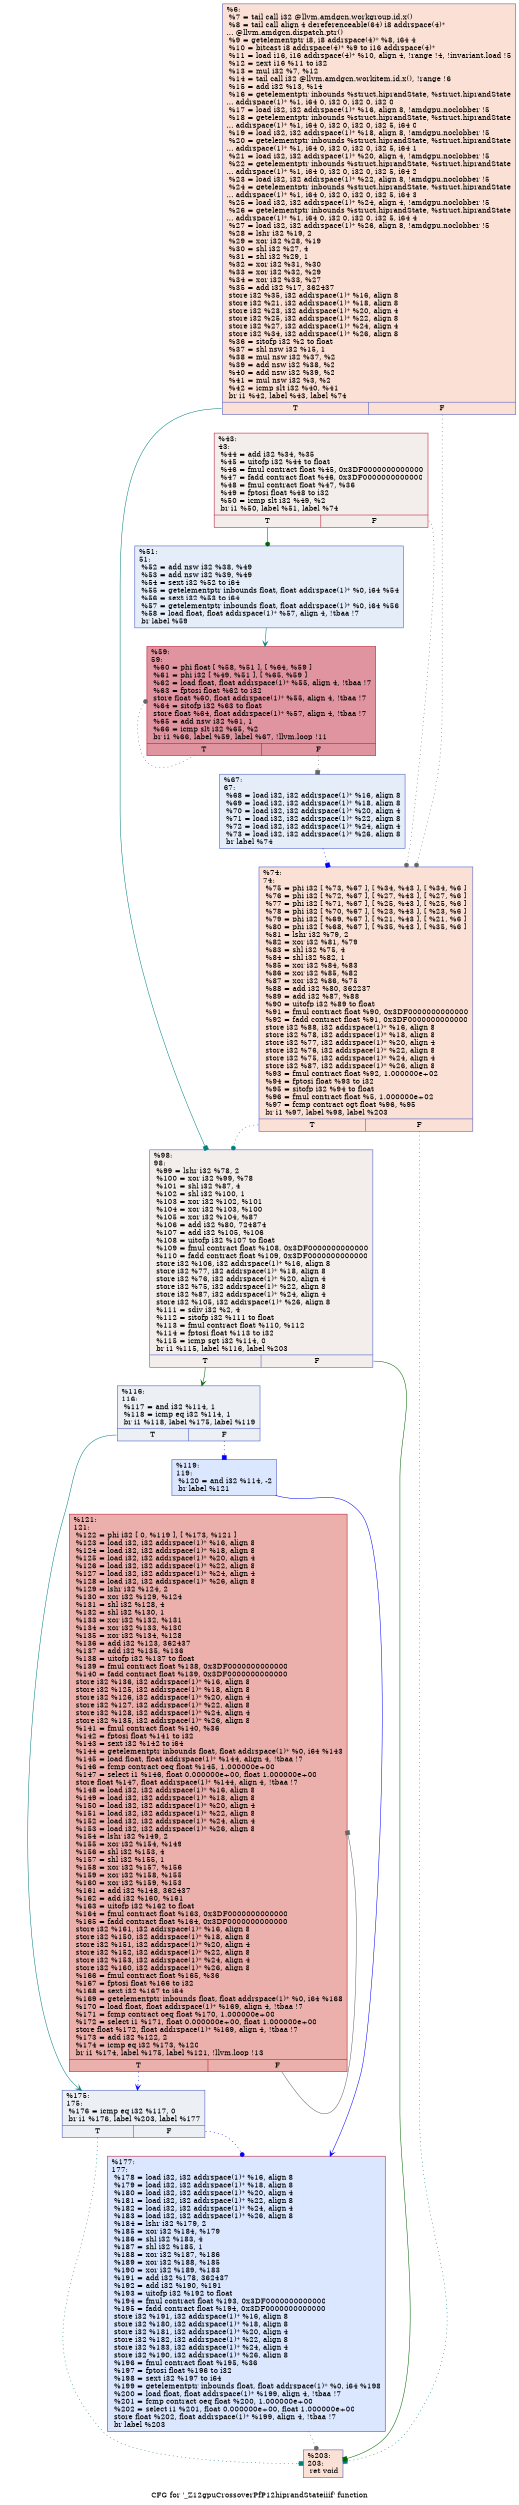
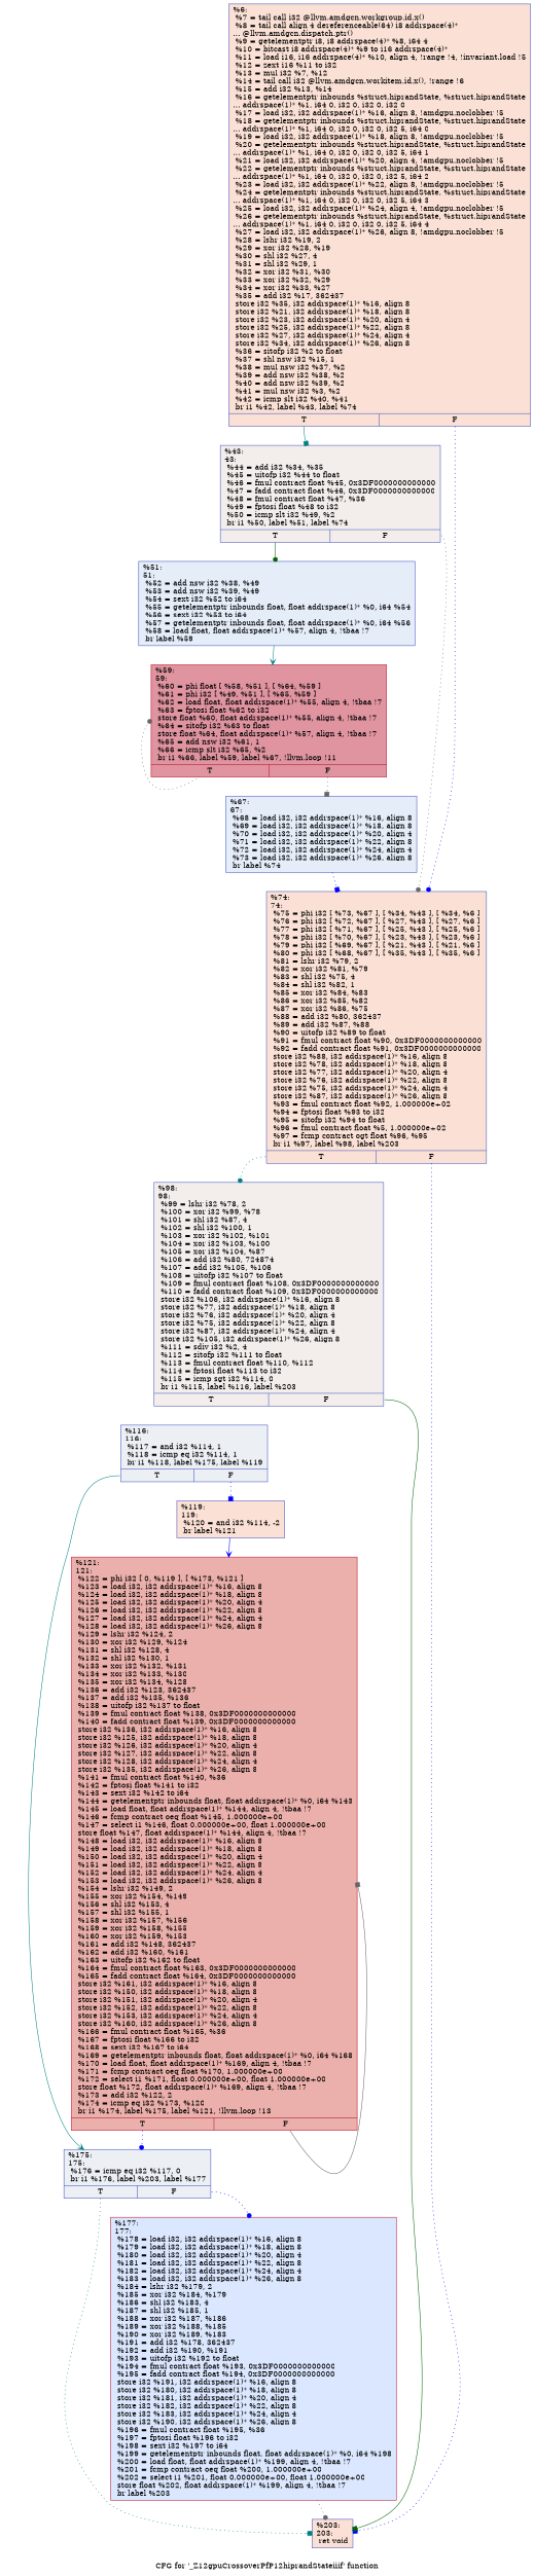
  digraph {
    label="CFG for '_Z12gpuCrossoverPfP12hiprandStateiiif' function"
    node [color="#3d50c3ff" fillcolor="#f7bca170" shape=record style=filled]
    edge [arrowhead=box color=teal style=dotted tailport=s0]
    n1 [label="{%6:\l  %7 = tail call i32 @llvm.amdgcn.workgroup.id.x()\l  %8 = tail call align 4 dereferenceable(64) i8 addrspace(4)*\l... @llvm.amdgcn.dispatch.ptr()\l  %9 = getelementptr i8, i8 addrspace(4)* %8, i64 4\l  %10 = bitcast i8 addrspace(4)* %9 to i16 addrspace(4)*\l  %11 = load i16, i16 addrspace(4)* %10, align 4, !range !4, !invariant.load !5\l  %12 = zext i16 %11 to i32\l  %13 = mul i32 %7, %12\l  %14 = tail call i32 @llvm.amdgcn.workitem.id.x(), !range !6\l  %15 = add i32 %13, %14\l  %16 = getelementptr inbounds %struct.hiprandState, %struct.hiprandState\l... addrspace(1)* %1, i64 0, i32 0, i32 0, i32 0\l  %17 = load i32, i32 addrspace(1)* %16, align 8, !amdgpu.noclobber !5\l  %18 = getelementptr inbounds %struct.hiprandState, %struct.hiprandState\l... addrspace(1)* %1, i64 0, i32 0, i32 0, i32 5, i64 0\l  %19 = load i32, i32 addrspace(1)* %18, align 8, !amdgpu.noclobber !5\l  %20 = getelementptr inbounds %struct.hiprandState, %struct.hiprandState\l... addrspace(1)* %1, i64 0, i32 0, i32 0, i32 5, i64 1\l  %21 = load i32, i32 addrspace(1)* %20, align 4, !amdgpu.noclobber !5\l  %22 = getelementptr inbounds %struct.hiprandState, %struct.hiprandState\l... addrspace(1)* %1, i64 0, i32 0, i32 0, i32 5, i64 2\l  %23 = load i32, i32 addrspace(1)* %22, align 8, !amdgpu.noclobber !5\l  %24 = getelementptr inbounds %struct.hiprandState, %struct.hiprandState\l... addrspace(1)* %1, i64 0, i32 0, i32 0, i32 5, i64 3\l  %25 = load i32, i32 addrspace(1)* %24, align 4, !amdgpu.noclobber !5\l  %26 = getelementptr inbounds %struct.hiprandState, %struct.hiprandState\l... addrspace(1)* %1, i64 0, i32 0, i32 0, i32 5, i64 4\l  %27 = load i32, i32 addrspace(1)* %26, align 8, !amdgpu.noclobber !5\l  %28 = lshr i32 %19, 2\l  %29 = xor i32 %28, %19\l  %30 = shl i32 %27, 4\l  %31 = shl i32 %29, 1\l  %32 = xor i32 %31, %30\l  %33 = xor i32 %32, %29\l  %34 = xor i32 %33, %27\l  %35 = add i32 %17, 362437\l  store i32 %35, i32 addrspace(1)* %16, align 8\l  store i32 %21, i32 addrspace(1)* %18, align 8\l  store i32 %23, i32 addrspace(1)* %20, align 4\l  store i32 %25, i32 addrspace(1)* %22, align 8\l  store i32 %27, i32 addrspace(1)* %24, align 4\l  store i32 %34, i32 addrspace(1)* %26, align 8\l  %36 = sitofp i32 %2 to float\l  %37 = shl nsw i32 %15, 1\l  %38 = mul nsw i32 %37, %2\l  %39 = add nsw i32 %38, %2\l  %40 = add nsw i32 %39, %2\l  %41 = mul nsw i32 %3, %2\l  %42 = icmp slt i32 %40, %41\l  br i1 %42, label %43, label %74\l|{<s0>T|<s1>F}}"]
-   n2 [color="#b70d28ff" fillcolor="#e5d8d170" label="{%43:\l43:                                               \l  %44 = add i32 %34, %35\l  %45 = uitofp i32 %44 to float\l  %46 = fmul contract float %45, 0x3DF0000000000000\l  %47 = fadd contract float %46, 0x3DF0000000000000\l  %48 = fmul contract float %47, %36\l  %49 = fptosi float %48 to i32\l  %50 = icmp slt i32 %49, %2\l  br i1 %50, label %51, label %74\l|{<s0>T|<s1>F}}"]
-   n3 [label="{%74:\l74:                                               \l  %75 = phi i32 [ %73, %67 ], [ %34, %43 ], [ %34, %6 ]\l  %76 = phi i32 [ %72, %67 ], [ %27, %43 ], [ %27, %6 ]\l  %77 = phi i32 [ %71, %67 ], [ %25, %43 ], [ %25, %6 ]\l  %78 = phi i32 [ %70, %67 ], [ %23, %43 ], [ %23, %6 ]\l  %79 = phi i32 [ %69, %67 ], [ %21, %43 ], [ %21, %6 ]\l  %80 = phi i32 [ %68, %67 ], [ %35, %43 ], [ %35, %6 ]\l  %81 = lshr i32 %79, 2\l  %82 = xor i32 %81, %79\l  %83 = shl i32 %75, 4\l  %84 = shl i32 %82, 1\l  %85 = xor i32 %84, %83\l  %86 = xor i32 %85, %82\l  %87 = xor i32 %86, %75\l  %88 = add i32 %80, 362237\l  %89 = add i32 %87, %88\l  %90 = uitofp i32 %89 to float\l  %91 = fmul contract float %90, 0x3DF0000000000000\l  %92 = fadd contract float %91, 0x3DF0000000000000\l  store i32 %88, i32 addrspace(1)* %16, align 8\l  store i32 %78, i32 addrspace(1)* %18, align 8\l  store i32 %77, i32 addrspace(1)* %20, align 4\l  store i32 %76, i32 addrspace(1)* %22, align 8\l  store i32 %75, i32 addrspace(1)* %24, align 4\l  store i32 %87, i32 addrspace(1)* %26, align 8\l  %93 = fmul contract float %92, 1.000000e+02\l  %94 = fptosi float %93 to i32\l  %95 = sitofp i32 %94 to float\l  %96 = fmul contract float %5, 1.000000e+02\l  %97 = fcmp contract ogt float %96, %95\l  br i1 %97, label %98, label %203\l|{<s0>T|<s1>F}}"]
+   n2 [fillcolor="#e5d8d170" label="{%43:\l43:                                               \l  %44 = add i32 %34, %35\l  %45 = uitofp i32 %44 to float\l  %46 = fmul contract float %45, 0x3DF0000000000000\l  %47 = fadd contract float %46, 0x3DF0000000000000\l  %48 = fmul contract float %47, %36\l  %49 = fptosi float %48 to i32\l  %50 = icmp slt i32 %49, %2\l  br i1 %50, label %51, label %74\l|{<s0>T|<s1>F}}"]
+   n3 [label="{%74:\l74:                                               \l  %75 = phi i32 [ %73, %67 ], [ %34, %43 ], [ %34, %6 ]\l  %76 = phi i32 [ %72, %67 ], [ %27, %43 ], [ %27, %6 ]\l  %77 = phi i32 [ %71, %67 ], [ %25, %43 ], [ %25, %6 ]\l  %78 = phi i32 [ %70, %67 ], [ %23, %43 ], [ %23, %6 ]\l  %79 = phi i32 [ %69, %67 ], [ %21, %43 ], [ %21, %6 ]\l  %80 = phi i32 [ %68, %67 ], [ %35, %43 ], [ %35, %6 ]\l  %81 = lshr i32 %79, 2\l  %82 = xor i32 %81, %79\l  %83 = shl i32 %75, 4\l  %84 = shl i32 %82, 1\l  %85 = xor i32 %84, %83\l  %86 = xor i32 %85, %82\l  %87 = xor i32 %86, %75\l  %88 = add i32 %80, 362437\l  %89 = add i32 %87, %88\l  %90 = uitofp i32 %89 to float\l  %91 = fmul contract float %90, 0x3DF0000000000000\l  %92 = fadd contract float %91, 0x3DF0000000000000\l  store i32 %88, i32 addrspace(1)* %16, align 8\l  store i32 %78, i32 addrspace(1)* %18, align 8\l  store i32 %77, i32 addrspace(1)* %20, align 4\l  store i32 %76, i32 addrspace(1)* %22, align 8\l  store i32 %75, i32 addrspace(1)* %24, align 4\l  store i32 %87, i32 addrspace(1)* %26, align 8\l  %93 = fmul contract float %92, 1.000000e+02\l  %94 = fptosi float %93 to i32\l  %95 = sitofp i32 %94 to float\l  %96 = fmul contract float %5, 1.000000e+02\l  %97 = fcmp contract ogt float %96, %95\l  br i1 %97, label %98, label %203\l|{<s0>T|<s1>F}}"]
    n4 [fillcolor="#c5d6f270" label="{%51:\l51:                                               \l  %52 = add nsw i32 %38, %49\l  %53 = add nsw i32 %39, %49\l  %54 = sext i32 %52 to i64\l  %55 = getelementptr inbounds float, float addrspace(1)* %0, i64 %54\l  %56 = sext i32 %53 to i64\l  %57 = getelementptr inbounds float, float addrspace(1)* %0, i64 %56\l  %58 = load float, float addrspace(1)* %57, align 4, !tbaa !7\l  br label %59\l}"]
    n5 [fillcolor="#e5d8d170" label="{%98:\l98:                                               \l  %99 = lshr i32 %78, 2\l  %100 = xor i32 %99, %78\l  %101 = shl i32 %87, 4\l  %102 = shl i32 %100, 1\l  %103 = xor i32 %102, %101\l  %104 = xor i32 %103, %100\l  %105 = xor i32 %104, %87\l  %106 = add i32 %80, 724874\l  %107 = add i32 %105, %106\l  %108 = uitofp i32 %107 to float\l  %109 = fmul contract float %108, 0x3DF0000000000000\l  %110 = fadd contract float %109, 0x3DF0000000000000\l  store i32 %106, i32 addrspace(1)* %16, align 8\l  store i32 %77, i32 addrspace(1)* %18, align 8\l  store i32 %76, i32 addrspace(1)* %20, align 4\l  store i32 %75, i32 addrspace(1)* %22, align 8\l  store i32 %87, i32 addrspace(1)* %24, align 4\l  store i32 %105, i32 addrspace(1)* %26, align 8\l  %111 = sdiv i32 %2, 4\l  %112 = sitofp i32 %111 to float\l  %113 = fmul contract float %110, %112\l  %114 = fptosi float %113 to i32\l  %115 = icmp sgt i32 %114, 0\l  br i1 %115, label %116, label %203\l|{<s0>T|<s1>F}}"]
    n6 [label="{%203:\l203:                                              \l  ret void\l}"]
    n7 [color="#b70d28ff" fillcolor="#b70d2870" label="{%59:\l59:                                               \l  %60 = phi float [ %58, %51 ], [ %64, %59 ]\l  %61 = phi i32 [ %49, %51 ], [ %65, %59 ]\l  %62 = load float, float addrspace(1)* %55, align 4, !tbaa !7\l  %63 = fptosi float %62 to i32\l  store float %60, float addrspace(1)* %55, align 4, !tbaa !7\l  %64 = sitofp i32 %63 to float\l  store float %64, float addrspace(1)* %57, align 4, !tbaa !7\l  %65 = add nsw i32 %61, 1\l  %66 = icmp slt i32 %65, %2\l  br i1 %66, label %59, label %67, !llvm.loop !11\l|{<s0>T|<s1>F}}"]
    n8 [fillcolor="#d4dbe670" label="{%116:\l116:                                              \l  %117 = and i32 %114, 1\l  %118 = icmp eq i32 %114, 1\l  br i1 %118, label %175, label %119\l|{<s0>T|<s1>F}}"]
    n9 [fillcolor="#c5d6f270" label="{%67:\l67:                                               \l  %68 = load i32, i32 addrspace(1)* %16, align 8\l  %69 = load i32, i32 addrspace(1)* %18, align 8\l  %70 = load i32, i32 addrspace(1)* %20, align 4\l  %71 = load i32, i32 addrspace(1)* %22, align 8\l  %72 = load i32, i32 addrspace(1)* %24, align 4\l  %73 = load i32, i32 addrspace(1)* %26, align 8\l  br label %74\l}"]
    n10 [fillcolor="#d4dbe670" label="{%175:\l175:                                              \l  %176 = icmp eq i32 %117, 0\l  br i1 %176, label %203, label %177\l|{<s0>T|<s1>F}}"]
-   n11 [fillcolor="#aec9fc70" label="{%119:\l119:                                              \l  %120 = and i32 %114, -2\l  br label %121\l}"]
+   n11 [label="{%119:\l119:                                              \l  %120 = and i32 %114, -2\l  br label %121\l}"]
    n12 [color="#b70d28ff" fillcolor="#aec9fc70" label="{%177:\l177:                                              \l  %178 = load i32, i32 addrspace(1)* %16, align 8\l  %179 = load i32, i32 addrspace(1)* %18, align 8\l  %180 = load i32, i32 addrspace(1)* %20, align 4\l  %181 = load i32, i32 addrspace(1)* %22, align 8\l  %182 = load i32, i32 addrspace(1)* %24, align 4\l  %183 = load i32, i32 addrspace(1)* %26, align 8\l  %184 = lshr i32 %179, 2\l  %185 = xor i32 %184, %179\l  %186 = shl i32 %183, 4\l  %187 = shl i32 %185, 1\l  %188 = xor i32 %187, %186\l  %189 = xor i32 %188, %185\l  %190 = xor i32 %189, %183\l  %191 = add i32 %178, 362437\l  %192 = add i32 %190, %191\l  %193 = uitofp i32 %192 to float\l  %194 = fmul contract float %193, 0x3DF0000000000000\l  %195 = fadd contract float %194, 0x3DF0000000000000\l  store i32 %191, i32 addrspace(1)* %16, align 8\l  store i32 %180, i32 addrspace(1)* %18, align 8\l  store i32 %181, i32 addrspace(1)* %20, align 4\l  store i32 %182, i32 addrspace(1)* %22, align 8\l  store i32 %183, i32 addrspace(1)* %24, align 4\l  store i32 %190, i32 addrspace(1)* %26, align 8\l  %196 = fmul contract float %195, %36\l  %197 = fptosi float %196 to i32\l  %198 = sext i32 %197 to i64\l  %199 = getelementptr inbounds float, float addrspace(1)* %0, i64 %198\l  %200 = load float, float addrspace(1)* %199, align 4, !tbaa !7\l  %201 = fcmp contract oeq float %200, 1.000000e+00\l  %202 = select i1 %201, float 0.000000e+00, float 1.000000e+00\l  store float %202, float addrspace(1)* %199, align 4, !tbaa !7\l  br label %203\l}"]
    n13 [color="#b70d28ff" fillcolor="#d24b4070" label="{%121:\l121:                                              \l  %122 = phi i32 [ 0, %119 ], [ %173, %121 ]\l  %123 = load i32, i32 addrspace(1)* %16, align 8\l  %124 = load i32, i32 addrspace(1)* %18, align 8\l  %125 = load i32, i32 addrspace(1)* %20, align 4\l  %126 = load i32, i32 addrspace(1)* %22, align 8\l  %127 = load i32, i32 addrspace(1)* %24, align 4\l  %128 = load i32, i32 addrspace(1)* %26, align 8\l  %129 = lshr i32 %124, 2\l  %130 = xor i32 %129, %124\l  %131 = shl i32 %128, 4\l  %132 = shl i32 %130, 1\l  %133 = xor i32 %132, %131\l  %134 = xor i32 %133, %130\l  %135 = xor i32 %134, %128\l  %136 = add i32 %123, 362437\l  %137 = add i32 %135, %136\l  %138 = uitofp i32 %137 to float\l  %139 = fmul contract float %138, 0x3DF0000000000000\l  %140 = fadd contract float %139, 0x3DF0000000000000\l  store i32 %136, i32 addrspace(1)* %16, align 8\l  store i32 %125, i32 addrspace(1)* %18, align 8\l  store i32 %126, i32 addrspace(1)* %20, align 4\l  store i32 %127, i32 addrspace(1)* %22, align 8\l  store i32 %128, i32 addrspace(1)* %24, align 4\l  store i32 %135, i32 addrspace(1)* %26, align 8\l  %141 = fmul contract float %140, %36\l  %142 = fptosi float %141 to i32\l  %143 = sext i32 %142 to i64\l  %144 = getelementptr inbounds float, float addrspace(1)* %0, i64 %143\l  %145 = load float, float addrspace(1)* %144, align 4, !tbaa !7\l  %146 = fcmp contract oeq float %145, 1.000000e+00\l  %147 = select i1 %146, float 0.000000e+00, float 1.000000e+00\l  store float %147, float addrspace(1)* %144, align 4, !tbaa !7\l  %148 = load i32, i32 addrspace(1)* %16, align 8\l  %149 = load i32, i32 addrspace(1)* %18, align 8\l  %150 = load i32, i32 addrspace(1)* %20, align 4\l  %151 = load i32, i32 addrspace(1)* %22, align 8\l  %152 = load i32, i32 addrspace(1)* %24, align 4\l  %153 = load i32, i32 addrspace(1)* %26, align 8\l  %154 = lshr i32 %149, 2\l  %155 = xor i32 %154, %149\l  %156 = shl i32 %153, 4\l  %157 = shl i32 %155, 1\l  %158 = xor i32 %157, %156\l  %159 = xor i32 %158, %155\l  %160 = xor i32 %159, %153\l  %161 = add i32 %148, 362437\l  %162 = add i32 %160, %161\l  %163 = uitofp i32 %162 to float\l  %164 = fmul contract float %163, 0x3DF0000000000000\l  %165 = fadd contract float %164, 0x3DF0000000000000\l  store i32 %161, i32 addrspace(1)* %16, align 8\l  store i32 %150, i32 addrspace(1)* %18, align 8\l  store i32 %151, i32 addrspace(1)* %20, align 4\l  store i32 %152, i32 addrspace(1)* %22, align 8\l  store i32 %153, i32 addrspace(1)* %24, align 4\l  store i32 %160, i32 addrspace(1)* %26, align 8\l  %166 = fmul contract float %165, %36\l  %167 = fptosi float %166 to i32\l  %168 = sext i32 %167 to i64\l  %169 = getelementptr inbounds float, float addrspace(1)* %0, i64 %168\l  %170 = load float, float addrspace(1)* %169, align 4, !tbaa !7\l  %171 = fcmp contract oeq float %170, 1.000000e+00\l  %172 = select i1 %171, float 0.000000e+00, float 1.000000e+00\l  store float %172, float addrspace(1)* %169, align 4, !tbaa !7\l  %173 = add i32 %122, 2\l  %174 = icmp eq i32 %173, %120\l  br i1 %174, label %175, label %121, !llvm.loop !13\l|{<s0>T|<s1>F}}"]
-   n1 -> n5 [style=solid]
-   n1 -> n3 [arrowhead=dot color=gray40 tailport=s1]
+   n1 -> n2 [style=solid]
+   n1 -> n3 [arrowhead=dot color=blue tailport=s1]
    n2 -> n3 [arrowhead=dot color=gray40 tailport=s1]
    n2 -> n4 [arrowhead=dot color=darkgreen style=solid]
    n3 -> n5 [arrowhead=dot]
-   n3 -> n6 [tailport=s1]
+   n3 -> n6 [color=blue tailport=s1]
    n4 -> n7 [arrowhead=vee style=solid]
    n5 -> n6 [color=darkgreen style=solid tailport=s1]
-   n5 -> n8 [arrowhead=vee color=darkgreen style=solid]
    n7 -> n7 [arrowhead=dot color=gray40]
    n7 -> n9 [color=gray40 tailport=s1]
    n8 -> n10 [arrowhead=vee style=solid]
    n8 -> n11 [color=blue tailport=s1]
    n9 -> n3 [color=blue]
    n10 -> n6
    n10 -> n12 [arrowhead=dot color=blue tailport=s1]
-   n11 -> n12 [arrowhead=vee color=blue style=solid]
+   n11 -> n13 [arrowhead=vee color=blue style=solid]
    n12 -> n6 [arrowhead=dot color=gray40]
-   n13 -> n10 [arrowhead=vee color=blue]
+   n13 -> n10 [arrowhead=dot color=blue]
    n13 -> n13 [color=gray40 style=solid tailport=s1]
  }
